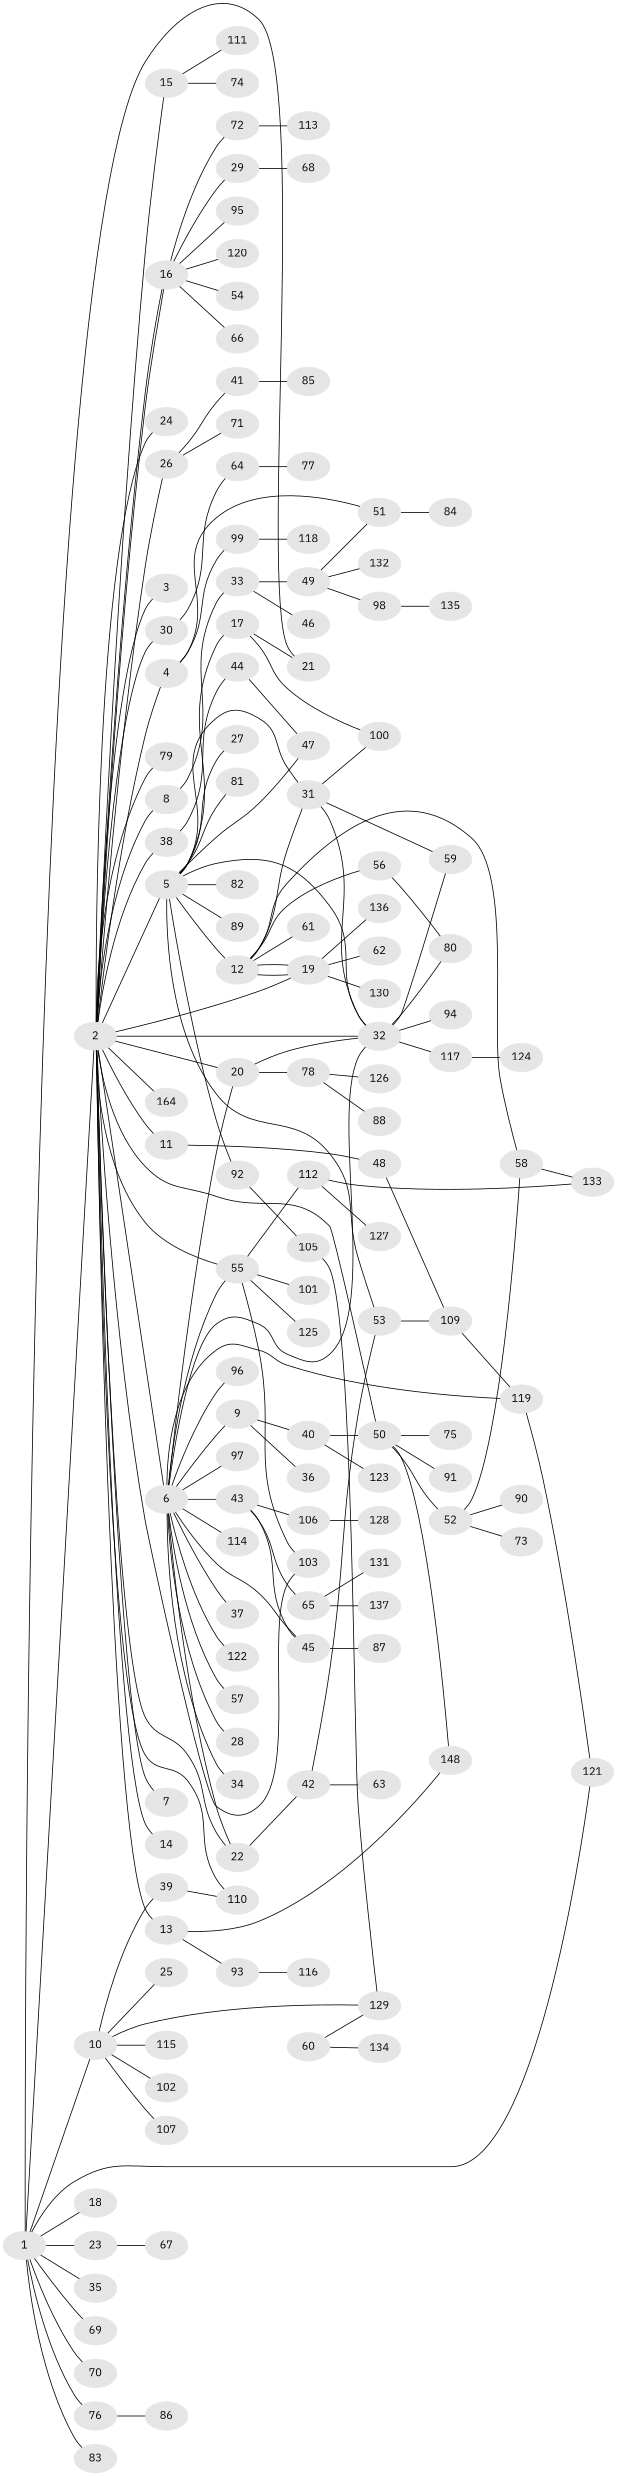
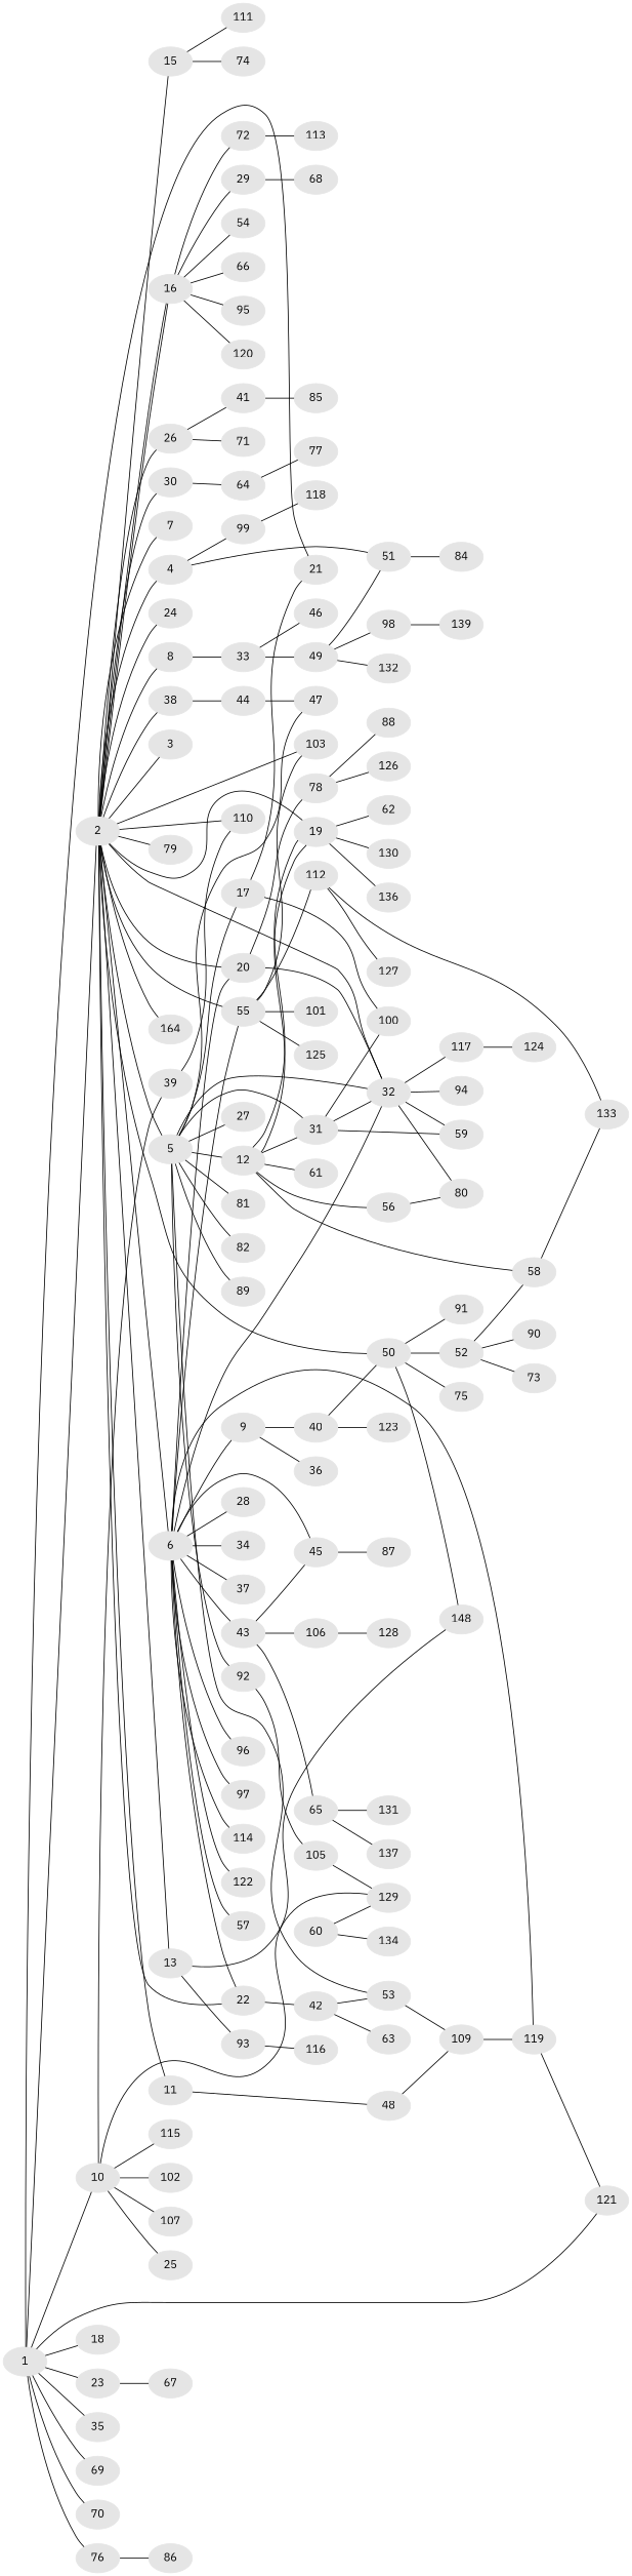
  graph {
    fontname="IBM Plex Sans"
    rankdir=LR
    node [color=gray90 fontname="IBM Plex Sans" style=filled]
    edge [fontname="IBM Plex Sans"]
    1
    2
    10
    18
    21
    23
    35
    69
    70
    76
-   83
    121
    3
    4
    5
    6
    7
    8
    11
    13
-   14
    15
    16
    19
    20
    22
    24
    26
    30
    32
    38
    50
    55
    79
    103
    n36 [label=164]
    110
    25
    39
    102
    107
    115
    129
    67
    86
    51
    99
    12
    17
    27
    31
    47
    53
    81
    82
    89
    92
    9
    28
    34
    37
    43
    45
    57
    96
    97
    114
    119
    122
    33
    48
    93
    n73 [label=148]
    74
    111
    29
    54
    66
    72
    95
    120
    62
    130
    136
    78
    42
    41
    71
    64
    59
    80
    94
    117
    44
    52
    75
    91
    101
    112
    125
    84
    118
    56
    58
    61
    100
    109
    105
    36
    40
    65
    106
    87
    46
    49
    123
    133
    116
    68
    113
    60
    134
    88
    126
    63
    85
    77
    124
    98
    132
    131
    137
    128
-   135
+   135 [label=139]
    73
    90
    127
    1 -- 2
    1 -- 10
    1 -- 18
    1 -- 21
    1 -- 23
    1 -- 35
    1 -- 69
    1 -- 70
    1 -- 76
-   1 -- 83
    1 -- 121
    2 -- 3
    2 -- 4
    2 -- 5
    2 -- 6
    2 -- 7
    2 -- 8
    2 -- 11
    2 -- 13
-   2 -- 14
    2 -- 15
    2 -- 16
    2 -- 16
    2 -- 19
    2 -- 20
    2 -- 22
    2 -- 24
    2 -- 26
    2 -- 30
    2 -- 32
    2 -- 38
    2 -- 50
    2 -- 55
    2 -- 79
    2 -- 103
    2 -- n36
    2 -- 110
    10 -- 25
    10 -- 39
    10 -- 102
    10 -- 107
    10 -- 115
    10 -- 129
    23 -- 67
    76 -- 86
    4 -- 51
    4 -- 99
    5 -- 32
    5 -- 12
    5 -- 17
    5 -- 27
    5 -- 31
    5 -- 47
    5 -- 53
    5 -- 81
    5 -- 82
    5 -- 89
    5 -- 92
    6 -- 20
    6 -- 22
    6 -- 32
    6 -- 55
    6 -- 9
    6 -- 28
    6 -- 34
    6 -- 37
    6 -- 43
    6 -- 45
    6 -- 57
    6 -- 96
    6 -- 97
    6 -- 114
    6 -- 119
    6 -- 122
    8 -- 33
    11 -- 48
    13 -- 93
    13 -- n73
    15 -- 74
    15 -- 111
    16 -- 29
    16 -- 54
    16 -- 66
    16 -- 72
    16 -- 95
    16 -- 120
    19 -- 62
    19 -- 130
    19 -- 136
    20 -- 32
    20 -- 78
    22 -- 42
    26 -- 41
    26 -- 71
    30 -- 64
    32 -- 59
    32 -- 80
    32 -- 94
    32 -- 117
    38 -- 44
    50 -- n73
    50 -- 52
    50 -- 75
    50 -- 91
    55 -- 103
    55 -- 101
    55 -- 112
    55 -- 125
    39 -- 110
    51 -- 84
    99 -- 118
    12 -- 19
    12 -- 19
    12 -- 31
    12 -- 56
    12 -- 58
    12 -- 61
    17 -- 21
    17 -- 100
    31 -- 32
    31 -- 59
    31 -- 100
    53 -- 109
    92 -- 105
    9 -- 36
    9 -- 40
    43 -- 45
    43 -- 65
    43 -- 106
    45 -- 87
    119 -- 121
    33 -- 46
    33 -- 49
    48 -- 109
    93 -- 116
    29 -- 68
    72 -- 113
    78 -- 88
    78 -- 126
    42 -- 53
    42 -- 63
    41 -- 85
    64 -- 77
    117 -- 124
    44 -- 47
    52 -- 58
    52 -- 73
    52 -- 90
    112 -- 133
    112 -- 127
    56 -- 80
    58 -- 133
    109 -- 119
    105 -- 129
    40 -- 50
    40 -- 123
    65 -- 131
    65 -- 137
    106 -- 128
    49 -- 51
    49 -- 98
    49 -- 132
    60 -- 129
    60 -- 134
    98 -- 135
  }
